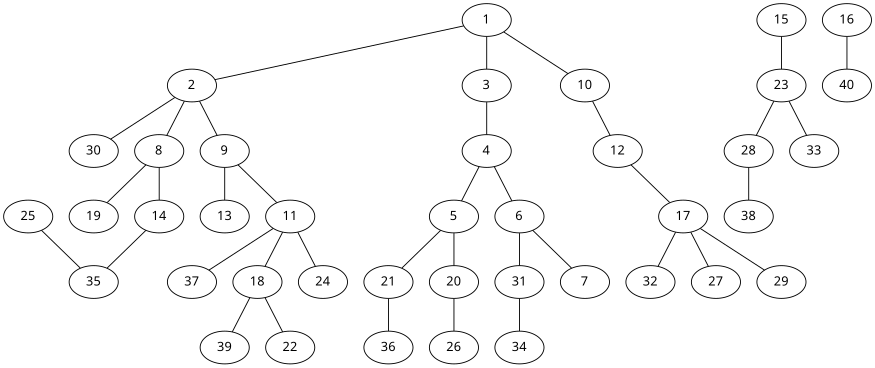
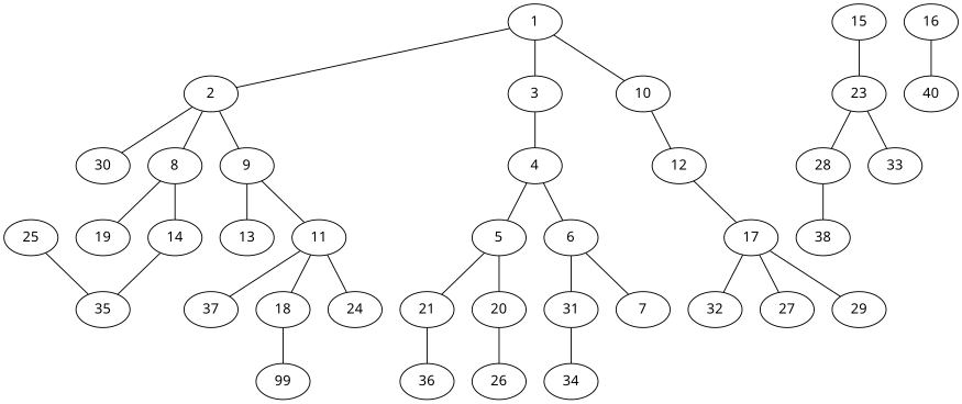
  graph {
    fontname="Noto Sans"
    node [fontname="Noto Sans"]
    edge [fontname="Noto Sans"]
    1
    2
    3
    10
    8
    9
    30
    4
    12
    14
    19
    11
    13
    5
    6
    17
    35
    15
    23
    16
    40
    18
    24
    37
    20
    21
    7
    31
    26
    36
    34
    25
    28
    33
-   22
-   39
+   39 [label=99]
    27
    29
    32
    38
    1 -- 2
    1 -- 3
    1 -- 10
    2 -- 8
    2 -- 9
    2 -- 30
    3 -- 4
    10 -- 12
    8 -- 14
    8 -- 19
    9 -- 11
    9 -- 13
    4 -- 5
    4 -- 6
    12 -- 17
    14 -- 35
    11 -- 18
    11 -- 24
    11 -- 37
    5 -- 20
    5 -- 21
    6 -- 7
    6 -- 31
    17 -- 27
    17 -- 29
    17 -- 32
    15 -- 23
    23 -- 28
    23 -- 33
    16 -- 40
-   18 -- 22
    18 -- 39
    20 -- 26
    21 -- 36
    31 -- 34
    25 -- 35
    28 -- 38
  }
